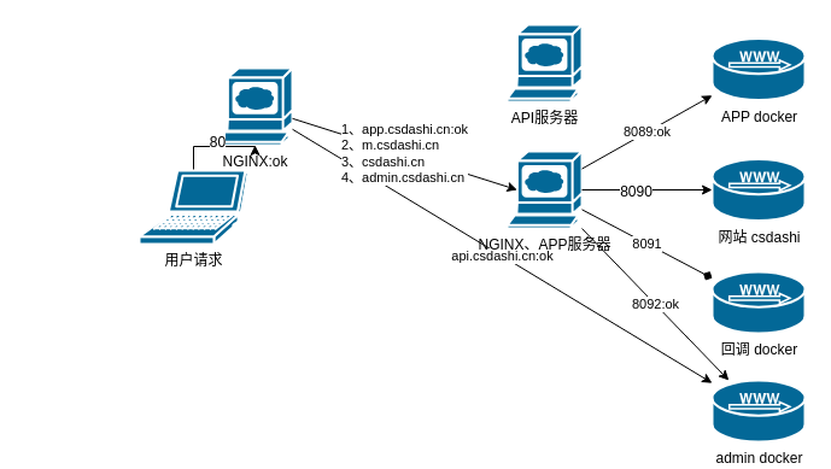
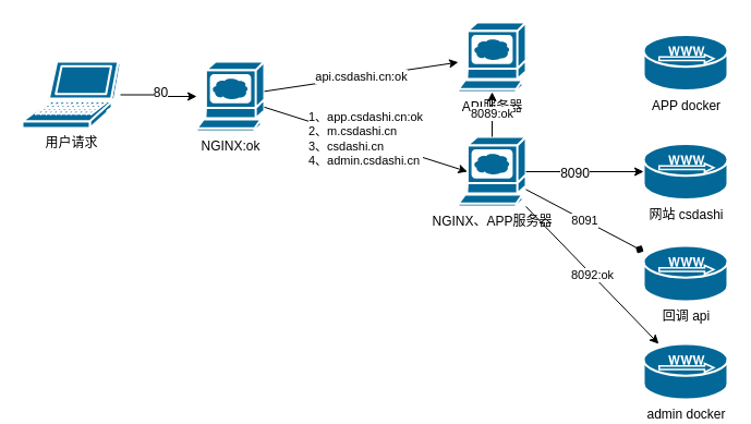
  <mxCell id="0" />
  <mxCell id="1" parent="0" />
  <mxCell id="2" value="admin docker" style="shape=mxgraph.cisco.servers.microwebserver;html=1;pointerEvents=1;dashed=0;fillColor=#036897;strokeColor=#ffffff;strokeWidth=2;verticalLabelPosition=bottom;verticalAlign=top;align=center;outlineConnect=0;" vertex="1" parent="1"><mxGeometry x="590" y="315" width="77" height="51" as="geometry" /></mxCell>
  <mxCell id="3" value="NGINX:ok" style="shape=mxgraph.cisco.computers_and_peripherals.web_browser;html=1;pointerEvents=1;dashed=0;fillColor=#036897;strokeColor=#ffffff;strokeWidth=2;verticalLabelPosition=bottom;verticalAlign=top;align=center;outlineConnect=0;" parent="1" vertex="1"><mxGeometry x="180" y="56" width="62" height="64" as="geometry" /></mxCell>
  <mxCell id="4" value="" style="edgeStyle=orthogonalEdgeStyle;rounded=0;orthogonalLoop=1;jettySize=auto;html=1;" parent="1" source="6" target="3" edge="1"><mxGeometry relative="1" as="geometry"><mxPoint x="197" y="88" as="targetPoint" /></mxGeometry></mxCell>
  <mxCell id="5" value="80" style="text;html=1;align=center;verticalAlign=middle;resizable=0;points=[];;labelBackgroundColor=#ffffff;" parent="4" vertex="1" connectable="0"><mxGeometry x="0.073" y="4" relative="1" as="geometry"><mxPoint as="offset" /></mxGeometry></mxCell>
- <mxCell id="6" value="用户请求" style="shape=mxgraph.cisco.computers_and_peripherals.laptop;html=1;pointerEvents=1;dashed=0;fillColor=#036897;strokeColor=#ffffff;strokeWidth=2;verticalLabelPosition=bottom;verticalAlign=top;align=center;outlineConnect=0;" parent="1" vertex="1"><mxGeometry x="115" y="141" width="90" height="61" as="geometry" /></mxCell>
+ <mxCell id="6" value="用户请求" style="shape=mxgraph.cisco.computers_and_peripherals.laptop;html=1;pointerEvents=1;dashed=0;fillColor=#036897;strokeColor=#ffffff;strokeWidth=2;verticalLabelPosition=bottom;verticalAlign=top;align=center;outlineConnect=0;" parent="1" vertex="1"><mxGeometry x="20" y="56" width="90" height="61" as="geometry" /></mxCell>
  <mxCell id="7" value="API服务器" style="shape=mxgraph.cisco.computers_and_peripherals.web_browser;html=1;pointerEvents=1;dashed=0;fillColor=#036897;strokeColor=#ffffff;strokeWidth=2;verticalLabelPosition=bottom;verticalAlign=top;align=center;outlineConnect=0;" parent="1" vertex="1"><mxGeometry x="420" y="20" width="62" height="64" as="geometry" /></mxCell>
- <mxCell id="8" value="api.csdashi.cn:ok" style="rounded=0;orthogonalLoop=1;jettySize=auto;html=1;" parent="1" source="3" target="2" edge="1"><mxGeometry relative="1" as="geometry"><mxPoint x="322" y="88" as="targetPoint" /></mxGeometry></mxCell>
+ <mxCell id="8" value="api.csdashi.cn:ok" style="rounded=0;orthogonalLoop=1;jettySize=auto;html=1;" parent="1" source="3" target="7" edge="1"><mxGeometry relative="1" as="geometry"><mxPoint x="322" y="88" as="targetPoint" /></mxGeometry></mxCell>
  <mxCell id="9" value="8092:ok" style="rounded=0;orthogonalLoop=1;jettySize=auto;html=1;" edge="1" parent="1" source="10" target="2"><mxGeometry relative="1" as="geometry" /></mxCell>
  <mxCell id="10" value="NGINX、APP服务器" style="shape=mxgraph.cisco.computers_and_peripherals.web_browser;html=1;pointerEvents=1;dashed=0;fillColor=#036897;strokeColor=#ffffff;strokeWidth=2;verticalLabelPosition=bottom;verticalAlign=top;align=center;outlineConnect=0;" parent="1" vertex="1"><mxGeometry x="420" y="125" width="62" height="64" as="geometry" /></mxCell>
  <mxCell id="11" value="1、app.csdashi.cn:ok&lt;br&gt;&lt;div style=&quot;text-align: left&quot;&gt;2、m.csdashi.cn&lt;/div&gt;&lt;div style=&quot;text-align: left&quot;&gt;3、csdashi.cn&lt;/div&gt;&lt;div style=&quot;text-align: left&quot;&gt;4、admin.csdashi.cn&lt;/div&gt;" style="edgeStyle=none;rounded=0;orthogonalLoop=1;jettySize=auto;html=1;entryX=0.135;entryY=0.5;entryDx=0;entryDy=0;entryPerimeter=0;" parent="1" source="3" target="10" edge="1"><mxGeometry relative="1" as="geometry"><mxPoint x="322" y="88" as="targetPoint" /></mxGeometry></mxCell>
  <mxCell id="12" value="APP docker" style="shape=mxgraph.cisco.servers.microwebserver;html=1;pointerEvents=1;dashed=0;fillColor=#036897;strokeColor=#ffffff;strokeWidth=2;verticalLabelPosition=bottom;verticalAlign=top;align=center;outlineConnect=0;" parent="1" vertex="1"><mxGeometry x="590" y="31.5" width="77" height="51" as="geometry" /></mxCell>
- <mxCell id="13" value="8089:ok" style="edgeStyle=none;rounded=0;orthogonalLoop=1;jettySize=auto;html=1;" parent="1" source="10" target="12" edge="1"><mxGeometry relative="1" as="geometry"><mxPoint x="562" y="157" as="targetPoint" /></mxGeometry></mxCell>
+ <mxCell id="13" value="8089:ok" style="edgeStyle=none;rounded=0;orthogonalLoop=1;jettySize=auto;html=1;" parent="1" source="10" target="7" edge="1"><mxGeometry relative="1" as="geometry"><mxPoint x="562" y="157" as="targetPoint" /></mxGeometry></mxCell>
  <mxCell id="14" value="网站 csdashi" style="shape=mxgraph.cisco.servers.microwebserver;html=1;pointerEvents=1;dashed=0;fillColor=#036897;strokeColor=#ffffff;strokeWidth=2;verticalLabelPosition=bottom;verticalAlign=top;align=center;outlineConnect=0;" parent="1" vertex="1"><mxGeometry x="590" y="131.5" width="77" height="51" as="geometry" /></mxCell>
  <mxCell id="15" value="" style="edgeStyle=none;rounded=0;orthogonalLoop=1;jettySize=auto;html=1;" parent="1" source="10" target="14" edge="1"><mxGeometry relative="1" as="geometry"><mxPoint x="562" y="157" as="targetPoint" /></mxGeometry></mxCell>
  <mxCell id="16" value="8090" style="text;html=1;align=center;verticalAlign=middle;resizable=0;points=[];;labelBackgroundColor=#ffffff;" parent="15" vertex="1" connectable="0"><mxGeometry x="-0.183" y="-1" relative="1" as="geometry"><mxPoint as="offset" /></mxGeometry></mxCell>
- <mxCell id="17" value="回调 docker" style="shape=mxgraph.cisco.servers.microwebserver;html=1;pointerEvents=1;dashed=0;fillColor=#036897;strokeColor=#ffffff;strokeWidth=2;verticalLabelPosition=bottom;verticalAlign=top;align=center;outlineConnect=0;" parent="1" vertex="1"><mxGeometry x="590" y="225" width="77" height="51" as="geometry" /></mxCell>
+ <mxCell id="17" value="回调 api" style="shape=mxgraph.cisco.servers.microwebserver;html=1;pointerEvents=1;dashed=0;fillColor=#036897;strokeColor=#ffffff;strokeWidth=2;verticalLabelPosition=bottom;verticalAlign=top;align=center;outlineConnect=0;" parent="1" vertex="1"><mxGeometry x="590" y="225" width="77" height="51" as="geometry" /></mxCell>
  <mxCell id="18" value="8091" style="edgeStyle=none;rounded=0;orthogonalLoop=1;jettySize=auto;html=1;endArrow=diamond;" parent="1" source="10" target="17" edge="1"><mxGeometry relative="1" as="geometry"><mxPoint x="451" y="269" as="targetPoint" /></mxGeometry></mxCell>
